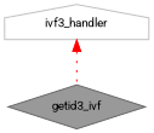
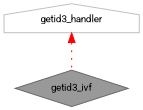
  digraph {
    fontname=Roboto
    node [fontname=Roboto fontsize=10 style=filled]
    n1 [color=gray40 fillcolor=grey60 fontcolor=black height=0.2 label=getid3_ivf shape=diamond width=0.4]
-   n2 [color=grey75 fillcolor=white height=0.2 label=ivf3_handler shape=house width=0.4]
+   n2 [color=grey75 fillcolor=white height=0.2 label=getid3_handler shape=house width=0.4]
    n2 -> n1 [color=red dir=back fontname=Roboto fontsize=10 labelfontname=Helvetica labelfontsize=10 style=dotted]
  }
